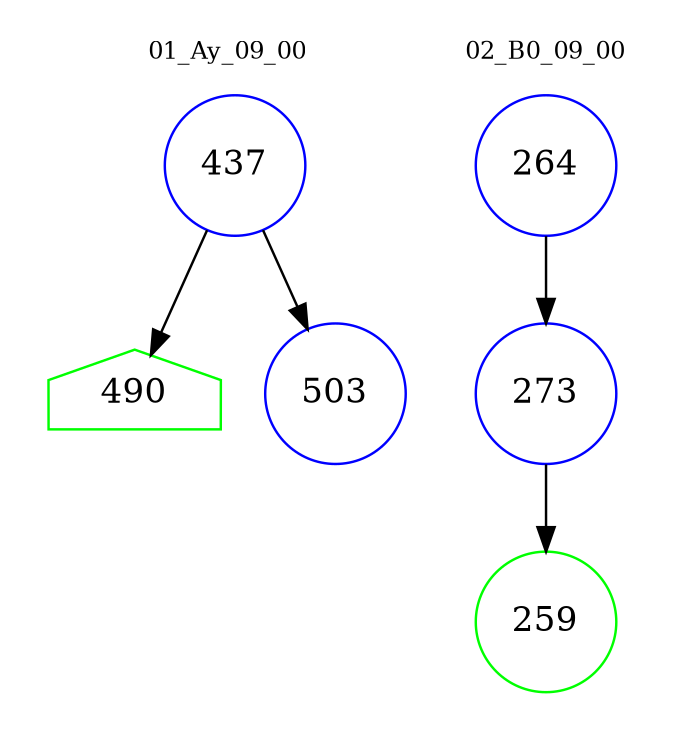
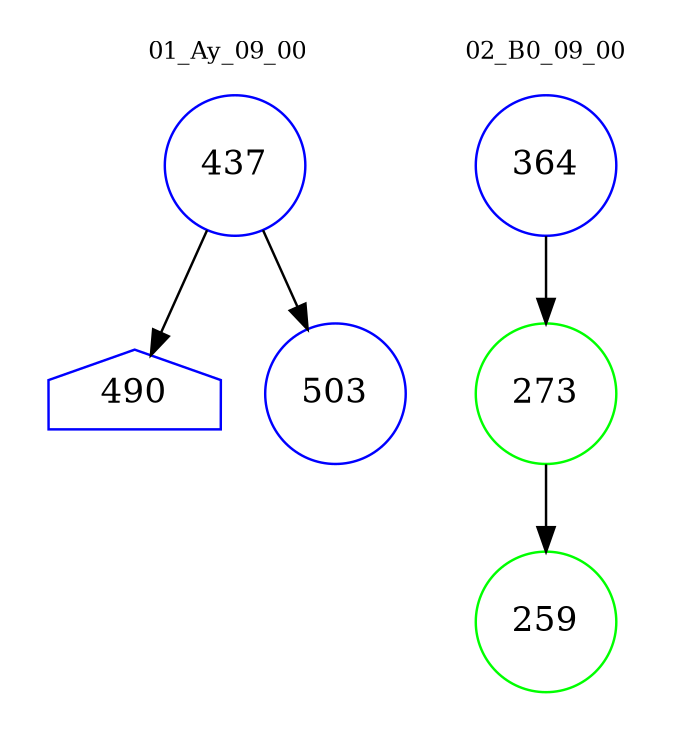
  digraph {
    node [color=blue shape=circle]
    edge [color=black]
    n1 [label=437]
-   n2 [color=green label=490 shape=house]
+   n2 [label=490 shape=house]
    n3 [label=503]
-   n4 [label=264]
+   n4 [label=364]
    n5 [color=green label=259]
-   n6 [label=273]
+   n6 [color=green label=273]
    subgraph cluster_1 {
      color=white
      fontsize=10
      label="01_Ay_09_00"
      n1
      n2
      n3
    }
    subgraph cluster_2 {
      color=white
      fontsize=10
      label="02_B0_09_00"
      n4
      n5
      n6
    }
    n1 -> n2
    n1 -> n3
    n4 -> n6
    n6 -> n5
  }
